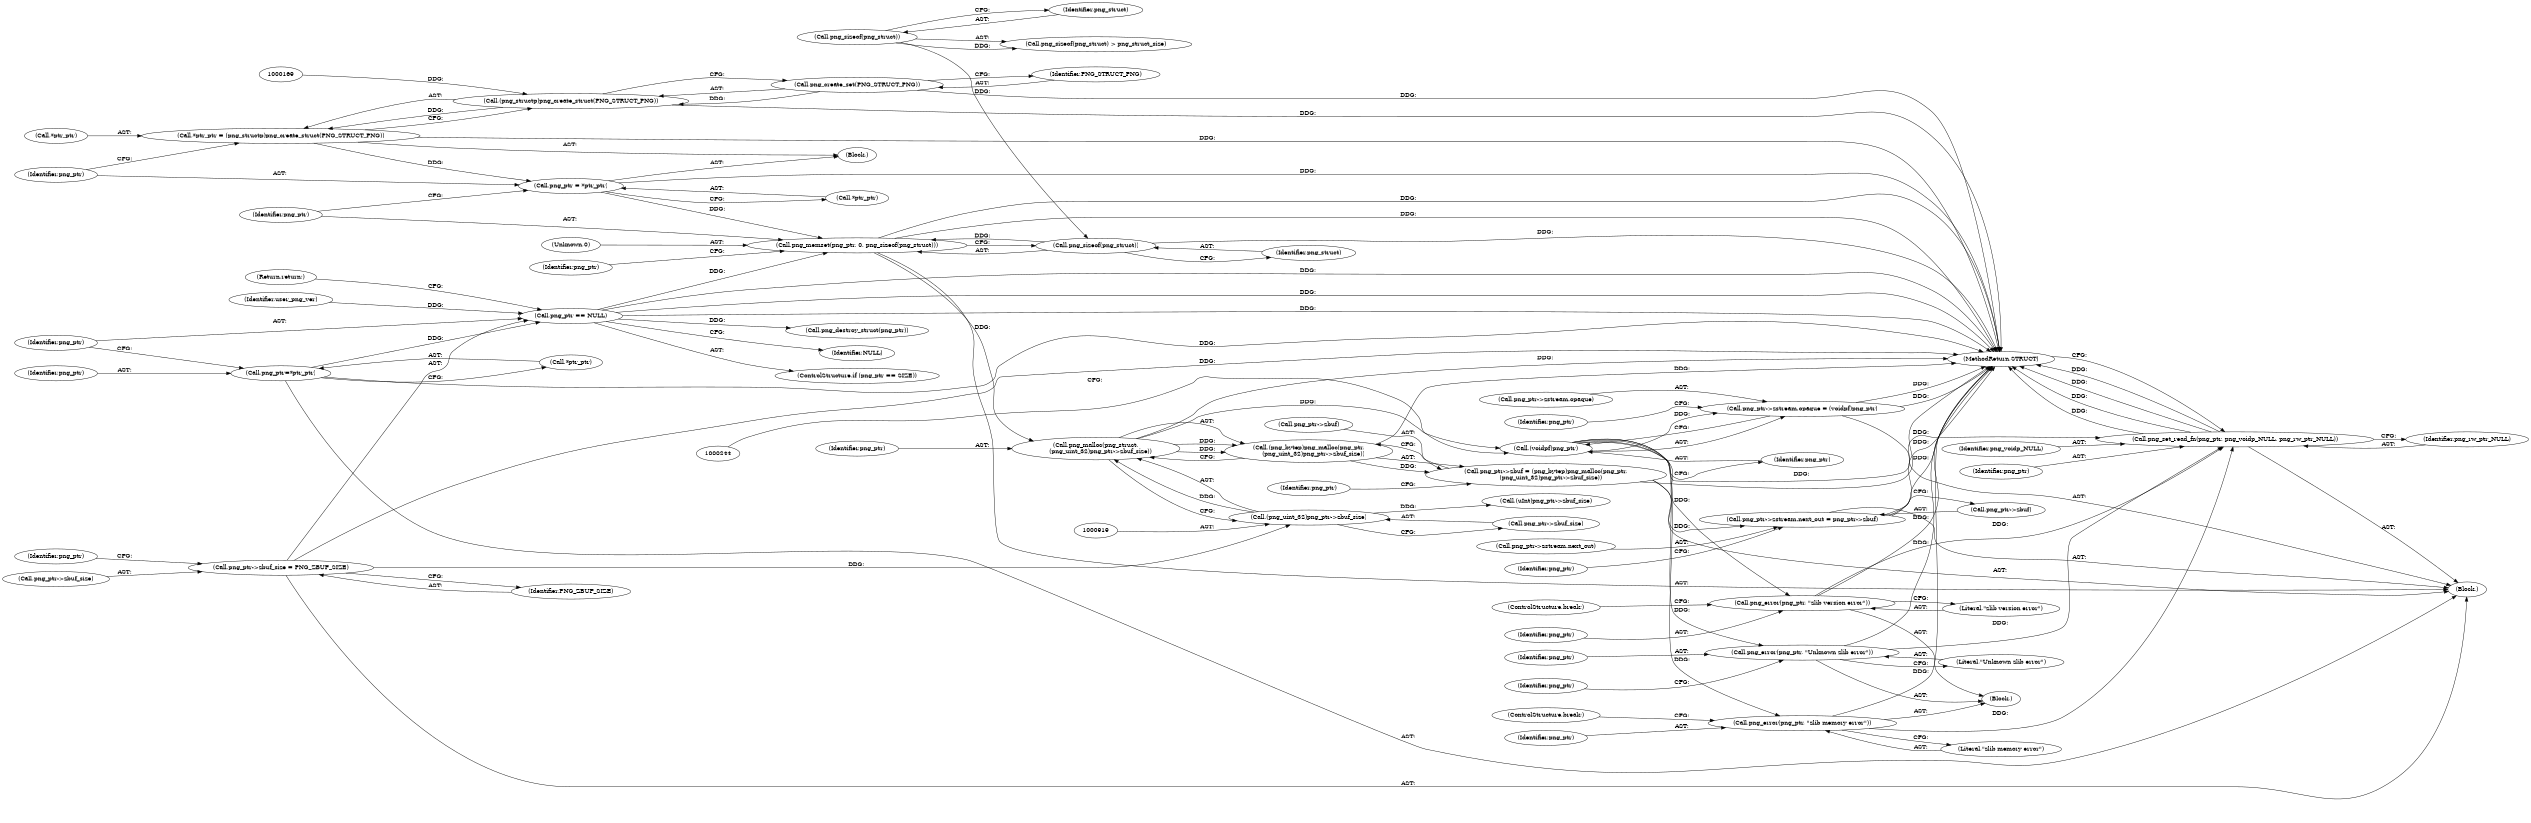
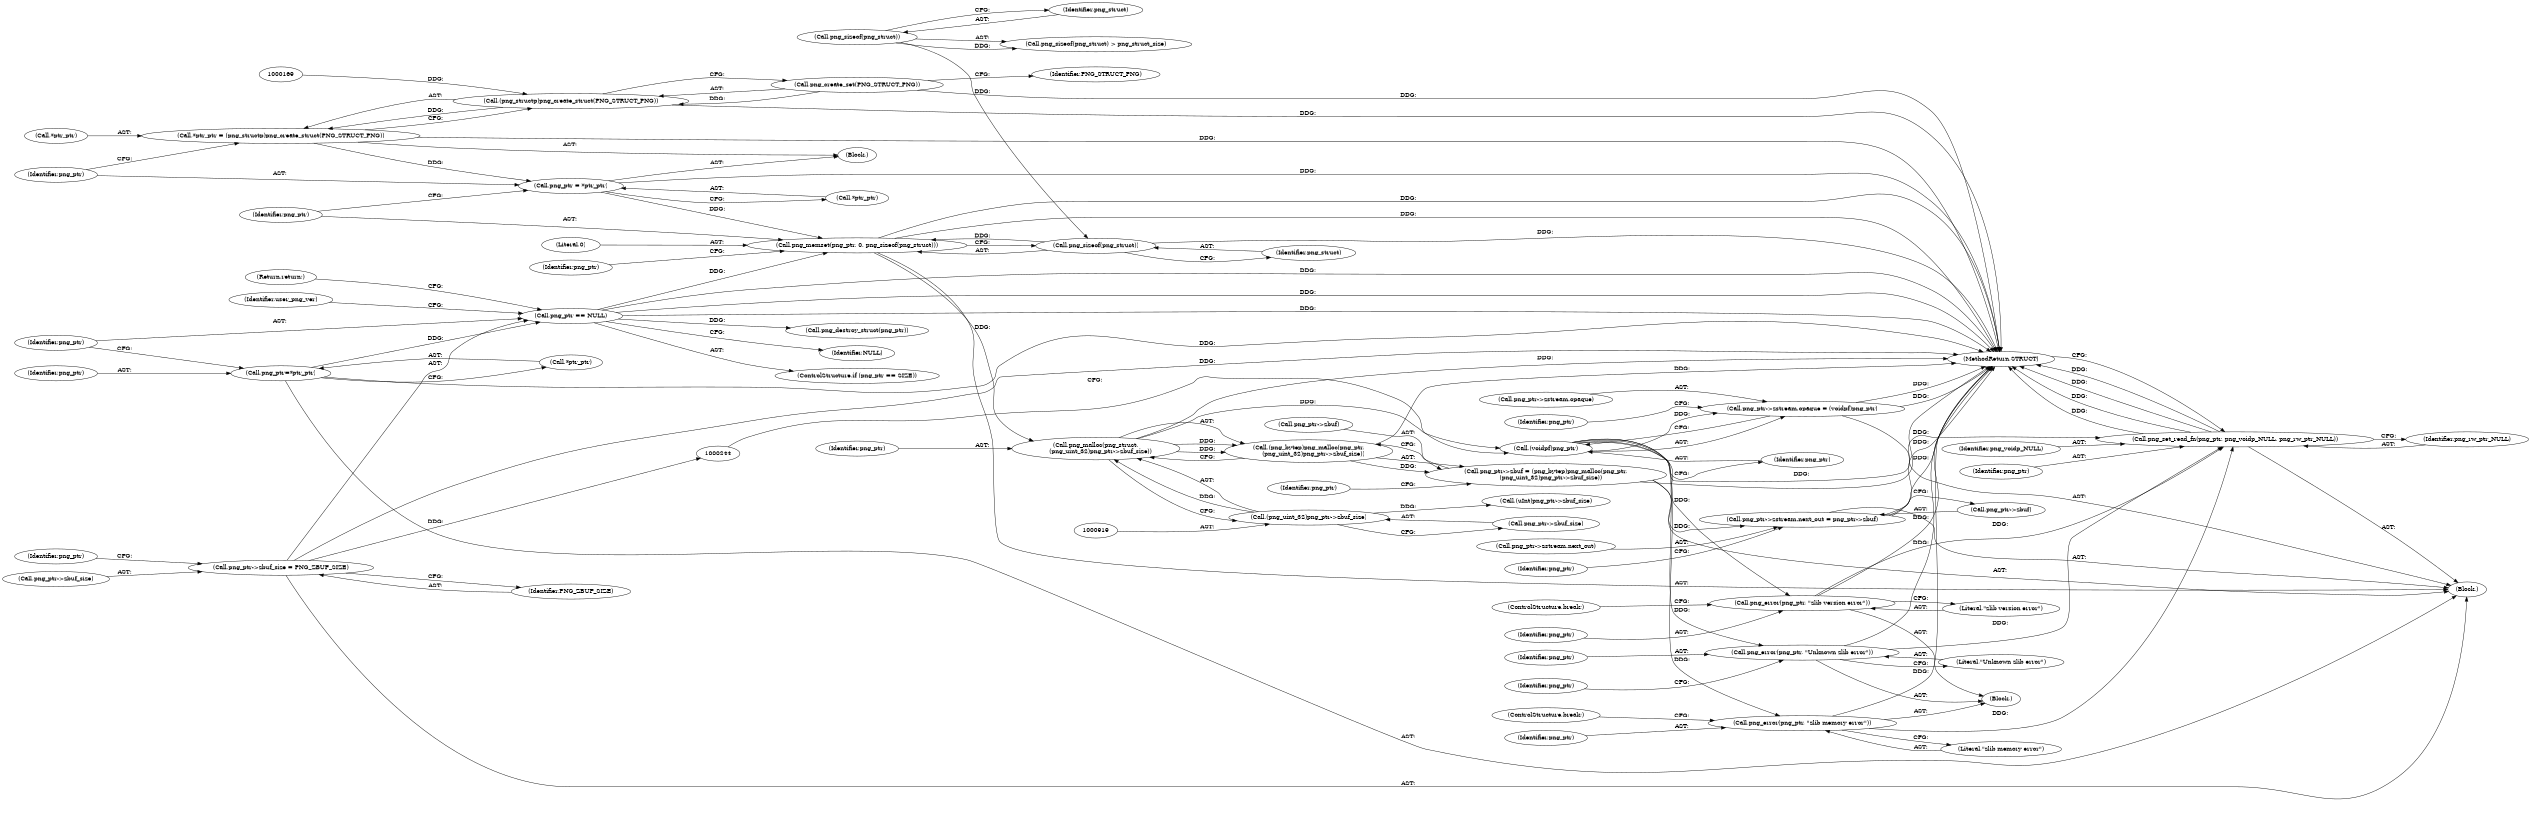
  digraph {
    rankdir=LR
    n1 [label="(Call,png_malloc(png_struct,\n     (png_uint_32)png_ptr->zbuf_size))"]
    n2 [label="(Call,(png_uint_32)png_ptr->zbuf_size)"]
    n3 [label="(Call,(png_bytep)png_malloc(png_ptr,\n     (png_uint_32)png_ptr->zbuf_size))"]
    n4 [label="(Call,(voidpf)png_ptr)"]
    n5 [label="(MethodReturn,STRUCT)"]
    n6 [label="(Call,(uInt)png_ptr->zbuf_size)"]
    n7 [label="(Call,png_ptr->zbuf_size)"]
    n8 [label="(Call,png_ptr->zbuf = (png_bytep)png_malloc(png_ptr,\n     (png_uint_32)png_ptr->zbuf_size))"]
    n9 [label="(Call,png_ptr->zstream.opaque = (voidpf)png_ptr)"]
    n10 [label="(Call,png_error(png_ptr, \"zlib memory error\"))"]
    n11 [label="(Call,png_set_read_fn(png_ptr, png_voidp_NULL, png_rw_ptr_NULL))"]
    n12 [label="(Call,png_error(png_ptr, \"zlib version error\"))"]
    n13 [label="(Call,png_error(png_ptr, \"Unknown zlib error\"))"]
    n14 [label="(Identifier,png_ptr)"]
    n15 [label="(Call,png_memset(png_ptr, 0, png_sizeof(png_struct)))"]
    n16 [label="(Call,png_sizeof(png_struct))"]
    n17 [label="(Block,)"]
    n18 [label="(Identifier,png_struct)"]
    n19 [label="(Call,png_ptr = *ptr_ptr)"]
    n20 [label="(Block,)"]
    n21 [label="(Call,*ptr_ptr)"]
    n22 [label="(Call,*ptr_ptr = (png_structp)png_create_struct(PNG_STRUCT_PNG))"]
    n23 [label="(Call,(png_structp)png_create_struct(PNG_STRUCT_PNG))"]
    n24 [label="(Call,png_create_set(PNG_STRUCT_PNG))"]
    n25 [label="(Identifier,PNG_STRUCT_PNG)"]
    n26 [label="(Call,png_ptr == NULL)"]
    n27 [label="(Call,png_destroy_struct(png_ptr))"]
    n28 [label="(Identifier,NULL)"]
    n29 [label="(ControlStructure,if (png_ptr == SIZE))"]
    n30 [label="(Call,png_ptr=*ptr_ptr)"]
    n31 [label="(Call,*ptr_ptr)"]
    n32 [label="(Call,png_sizeof(png_struct))"]
    n33 [label="(Identifier,png_struct)"]
    n34 [label="(Call,png_sizeof(png_struct) > png_struct_size)"]
    n35 [label="(Call,png_ptr->zbuf_size = PNG_ZBUF_SIZE)"]
    n36 [label="(Identifier,PNG_ZBUF_SIZE)"]
    n37 [label="(Call,png_ptr->zstream.next_out = png_ptr->zbuf)"]
    n38 [label="(Call,png_ptr->zbuf)"]
    n39 [label="(Block,)"]
    n40 [label="(Literal,\"zlib memory error\")"]
    n41 [label="(Identifier,png_rw_ptr_NULL)"]
    n42 [label="(Literal,\"zlib version error\")"]
    n43 [label="(Literal,\"Unknown zlib error\")"]
    n44 [label="(Identifier,png_ptr)"]
    n45 [label="(Identifier,png_ptr)"]
    n46 [label="(Identifier,png_ptr)"]
    n47 [label="(Identifier,png_ptr)"]
    n48 [label="(Identifier,png_ptr)"]
    n49 [label="(Identifier,png_voidp_NULL)"]
    n50 [label="(Identifier,png_ptr)"]
    n51 [label="(Call,*ptr_ptr)"]
    n52 [label="(Identifier,png_ptr)"]
    n53 [label="(Identifier,png_ptr)"]
    n54 [label="(Call,png_ptr->zstream.next_out)"]
    n55 [label="(Identifier,png_ptr)"]
    n56 [label="(Return,return;)"]
    n57 [label="(ControlStructure,break;)"]
    n58 [label="(Identifier,png_ptr)"]
    n59 [label="(Call,png_ptr->zstream.opaque)"]
    n60 [label="(Identifier,png_ptr)"]
    n61 [label="(Identifier,png_ptr)"]
    n62 [label="(Call,png_ptr->zbuf)"]
-   n63 [label="(Unknown,0)"]
+   n63 [label="(Literal,0)"]
    n64 [label="(Identifier,png_ptr)"]
    n65 [label="(Identifier,png_ptr)"]
    n66 [label="(Identifier,png_ptr)"]
    n67 [label="(Call,png_ptr->zbuf_size)"]
    n68 [label="(Identifier,user_png_ver)"]
    n69 [label="(ControlStructure,break;)"]
    1000169
    n71 [label=1000919]
    1000244
    n1 -> n2 [label="CFG: "]
    n1 -> n3 [label="AST: "]
    n1 -> n3 [label="DDG: "]
    n1 -> n3 [label="DDG: "]
    n1 -> n4 [label="DDG: "]
    n1 -> n5 [label="DDG: "]
    n2 -> n1 [label="AST: "]
    n2 -> n1 [label="DDG: "]
    n2 -> n6 [label="DDG: "]
    n2 -> n7 [label="CFG: "]
    n3 -> n1 [label="CFG: "]
    n3 -> n5 [label="DDG: "]
    n3 -> n8 [label="AST: "]
    n3 -> n8 [label="DDG: "]
    n4 -> n9 [label="AST: "]
    n4 -> n9 [label="DDG: "]
    n4 -> n10 [label="DDG: "]
    n4 -> n11 [label="DDG: "]
    n4 -> n12 [label="DDG: "]
    n4 -> n13 [label="DDG: "]
    n4 -> n14 [label="CFG: "]
    n5 -> n11 [label="CFG: "]
    n7 -> n2 [label="AST: "]
    n8 -> n3 [label="CFG: "]
    n8 -> n5 [label="DDG: "]
    n8 -> n17 [label="AST: "]
    n8 -> n37 [label="DDG: "]
    n9 -> n4 [label="CFG: "]
    n9 -> n5 [label="DDG: "]
    n9 -> n5 [label="DDG: "]
    n9 -> n17 [label="AST: "]
    n10 -> n5 [label="DDG: "]
    n10 -> n11 [label="DDG: "]
    n10 -> n39 [label="AST: "]
    n10 -> n40 [label="CFG: "]
    n11 -> n5 [label="DDG: "]
    n11 -> n5 [label="DDG: "]
    n11 -> n5 [label="DDG: "]
    n11 -> n5 [label="DDG: "]
    n11 -> n17 [label="AST: "]
    n11 -> n41 [label="CFG: "]
    n12 -> n5 [label="DDG: "]
    n12 -> n11 [label="DDG: "]
    n12 -> n39 [label="AST: "]
    n12 -> n42 [label="CFG: "]
    n13 -> n5 [label="DDG: "]
    n13 -> n11 [label="DDG: "]
    n13 -> n39 [label="AST: "]
    n13 -> n43 [label="CFG: "]
    n14 -> n4 [label="AST: "]
    n15 -> n1 [label="DDG: "]
    n15 -> n5 [label="DDG: "]
    n15 -> n5 [label="DDG: "]
    n15 -> n16 [label="CFG: "]
    n15 -> n17 [label="AST: "]
    n16 -> n5 [label="DDG: "]
    n16 -> n15 [label="AST: "]
    n16 -> n15 [label="DDG: "]
    n16 -> n18 [label="CFG: "]
    n18 -> n16 [label="AST: "]
    n19 -> n5 [label="DDG: "]
    n19 -> n15 [label="DDG: "]
    n19 -> n20 [label="AST: "]
    n19 -> n21 [label="CFG: "]
    n21 -> n19 [label="AST: "]
    n22 -> n5 [label="DDG: "]
    n22 -> n19 [label="DDG: "]
    n22 -> n20 [label="AST: "]
    n22 -> n23 [label="CFG: "]
    n23 -> n5 [label="DDG: "]
    n23 -> n22 [label="AST: "]
    n23 -> n22 [label="DDG: "]
    n23 -> n24 [label="CFG: "]
    n24 -> n5 [label="DDG: "]
    n24 -> n23 [label="AST: "]
    n24 -> n23 [label="DDG: "]
    n24 -> n25 [label="CFG: "]
-   n25 -> n24 [label="AST: "]
    n26 -> n5 [label="DDG: "]
    n26 -> n5 [label="DDG: "]
    n26 -> n5 [label="DDG: "]
    n26 -> n15 [label="DDG: "]
    n26 -> n27 [label="DDG: "]
    n26 -> n28 [label="CFG: "]
    n26 -> n29 [label="AST: "]
    n30 -> n5 [label="DDG: "]
    n30 -> n17 [label="AST: "]
    n30 -> n26 [label="DDG: "]
    n30 -> n31 [label="CFG: "]
    n31 -> n30 [label="AST: "]
    n32 -> n16 [label="DDG: "]
    n32 -> n33 [label="CFG: "]
    n32 -> n34 [label="AST: "]
    n32 -> n34 [label="DDG: "]
    n33 -> n32 [label="AST: "]
-   n35 -> n2 [label="DDG: "]
+   n35 -> 1000244 [label="DDG: "]
    n35 -> n5 [label="DDG: "]
    n35 -> n17 [label="AST: "]
    n35 -> n26 [label="AST: "]
    n35 -> n36 [label="CFG: "]
    n36 -> n35 [label="AST: "]
    n37 -> n5 [label="DDG: "]
    n37 -> n5 [label="DDG: "]
    n37 -> n17 [label="AST: "]
    n37 -> n38 [label="CFG: "]
    n38 -> n37 [label="AST: "]
    n40 -> n10 [label="AST: "]
    n41 -> n11 [label="AST: "]
    n42 -> n12 [label="AST: "]
    n43 -> n13 [label="AST: "]
    n44 -> n15 [label="AST: "]
    n44 -> n19 [label="CFG: "]
    n45 -> n12 [label="AST: "]
    n46 -> n15 [label="CFG: "]
    n47 -> n10 [label="AST: "]
    n48 -> n13 [label="AST: "]
    n49 -> n11 [label="AST: "]
    n50 -> n8 [label="CFG: "]
    n51 -> n22 [label="AST: "]
    n52 -> n19 [label="AST: "]
    n52 -> n22 [label="CFG: "]
    n53 -> n1 [label="AST: "]
    n54 -> n37 [label="AST: "]
    n55 -> n9 [label="CFG: "]
    n56 -> n26 [label="CFG: "]
    n57 -> n12 [label="CFG: "]
    n58 -> n37 [label="CFG: "]
    n59 -> n9 [label="AST: "]
    n60 -> n35 [label="CFG: "]
    n61 -> n30 [label="AST: "]
    n62 -> n8 [label="AST: "]
    n63 -> n15 [label="AST: "]
    n64 -> n26 [label="AST: "]
    n64 -> n30 [label="CFG: "]
    n65 -> n13 [label="CFG: "]
    n66 -> n11 [label="AST: "]
    n67 -> n35 [label="AST: "]
-   n68 -> n26 [label="DDG: "]
+   n68 -> n26 [label="CFG: "]
    n69 -> n10 [label="CFG: "]
    1000169 -> n23 [label="DDG: "]
    n71 -> n2 [label="AST: "]
    1000244 -> n4 [label="CFG: "]
  }
